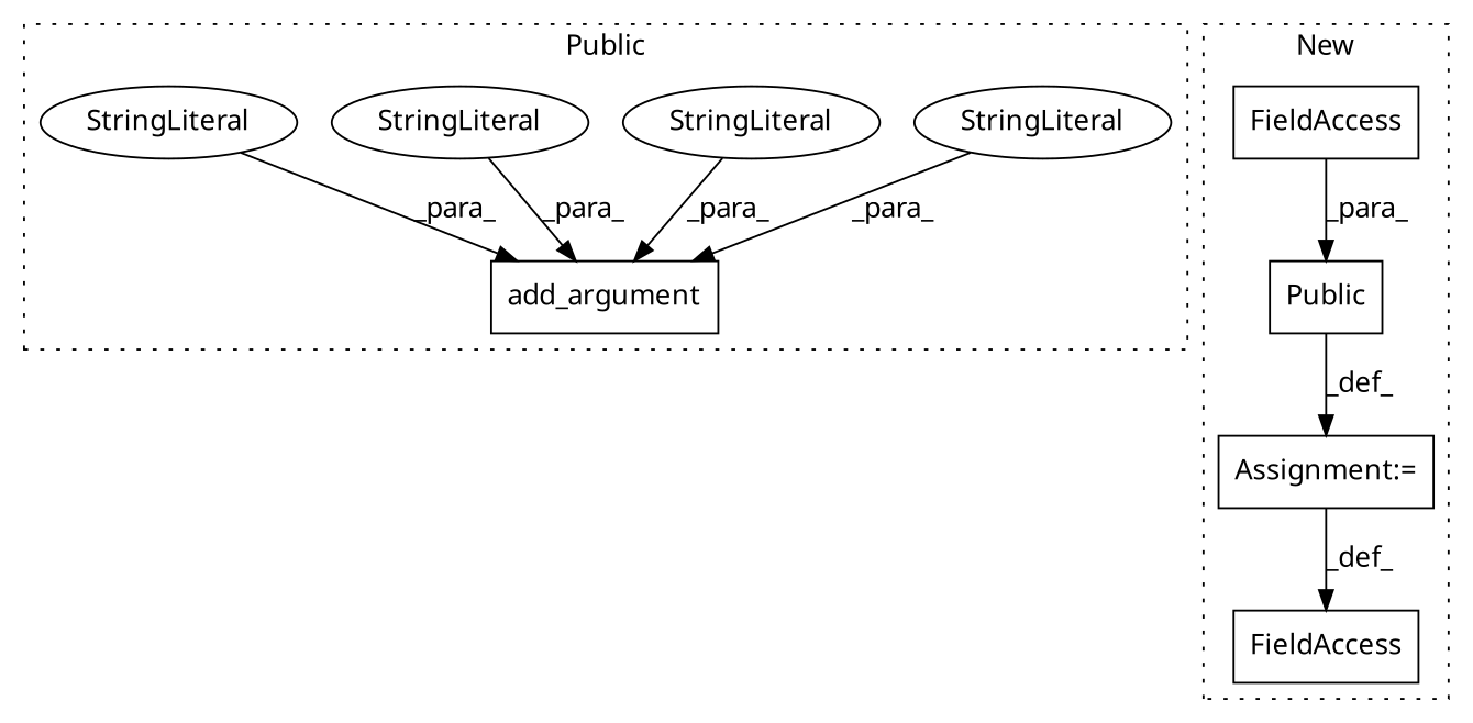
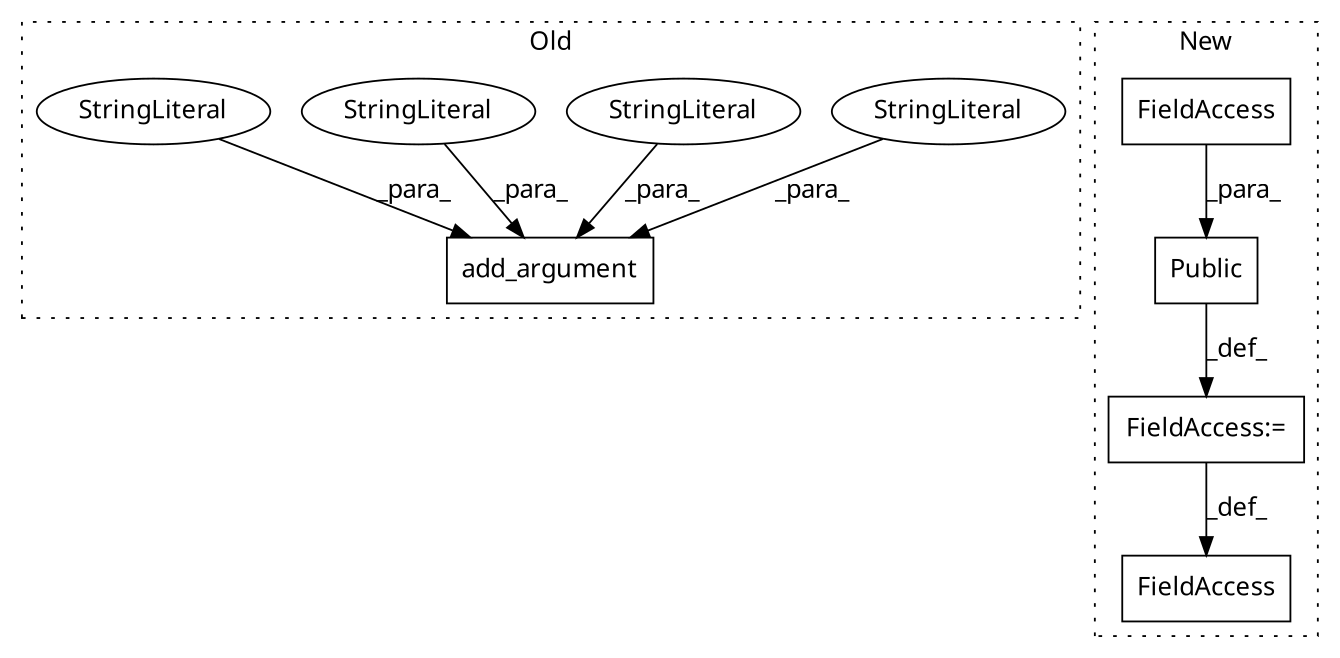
  digraph {
    fontname="Noto Sans"
    node [a=45 fontname="Noto Sans" shape=box]
    edge [fontname="Noto Sans"]
    n1 [a=32 l="13,1" label=add_argument s="18798,18864"]
    n2 [l=21 label=StringLiteral s=18843 shape=ellipse]
    n3 [l=9 label=StringLiteral s=18811 shape=ellipse]
    n4 [l=13 label=StringLiteral s=18829 shape=ellipse]
    n5 [l=7 label=StringLiteral s=18821 shape=ellipse]
    n6 [a=32 l="7,1" label=Public s="19866,19895"]
    n7 [a=22 l=22 label=FieldAccess s=19873]
    n8 [a=22 l=12 label=FieldAccess s=19853]
-   n9 [a=7 l=1 label="Assignment:=" s=19865]
+   n9 [a=7 l=1 label="FieldAccess:=" s=19865]
    subgraph cluster_1 {
-     label=Public
+     label=Old
      style=dotted
      n1
      n2
      n3
      n4
      n5
    }
    subgraph cluster_2 {
      label=New
      style=dotted
      n6
      n7
      n8
      n9
    }
    n2 -> n1 [label=_para_]
    n3 -> n1 [label=_para_]
    n4 -> n1 [label=_para_]
    n5 -> n1 [label=_para_]
    n6 -> n9 [label=_def_]
    n7 -> n6 [label=_para_]
    n9 -> n8 [label=_def_]
  }
